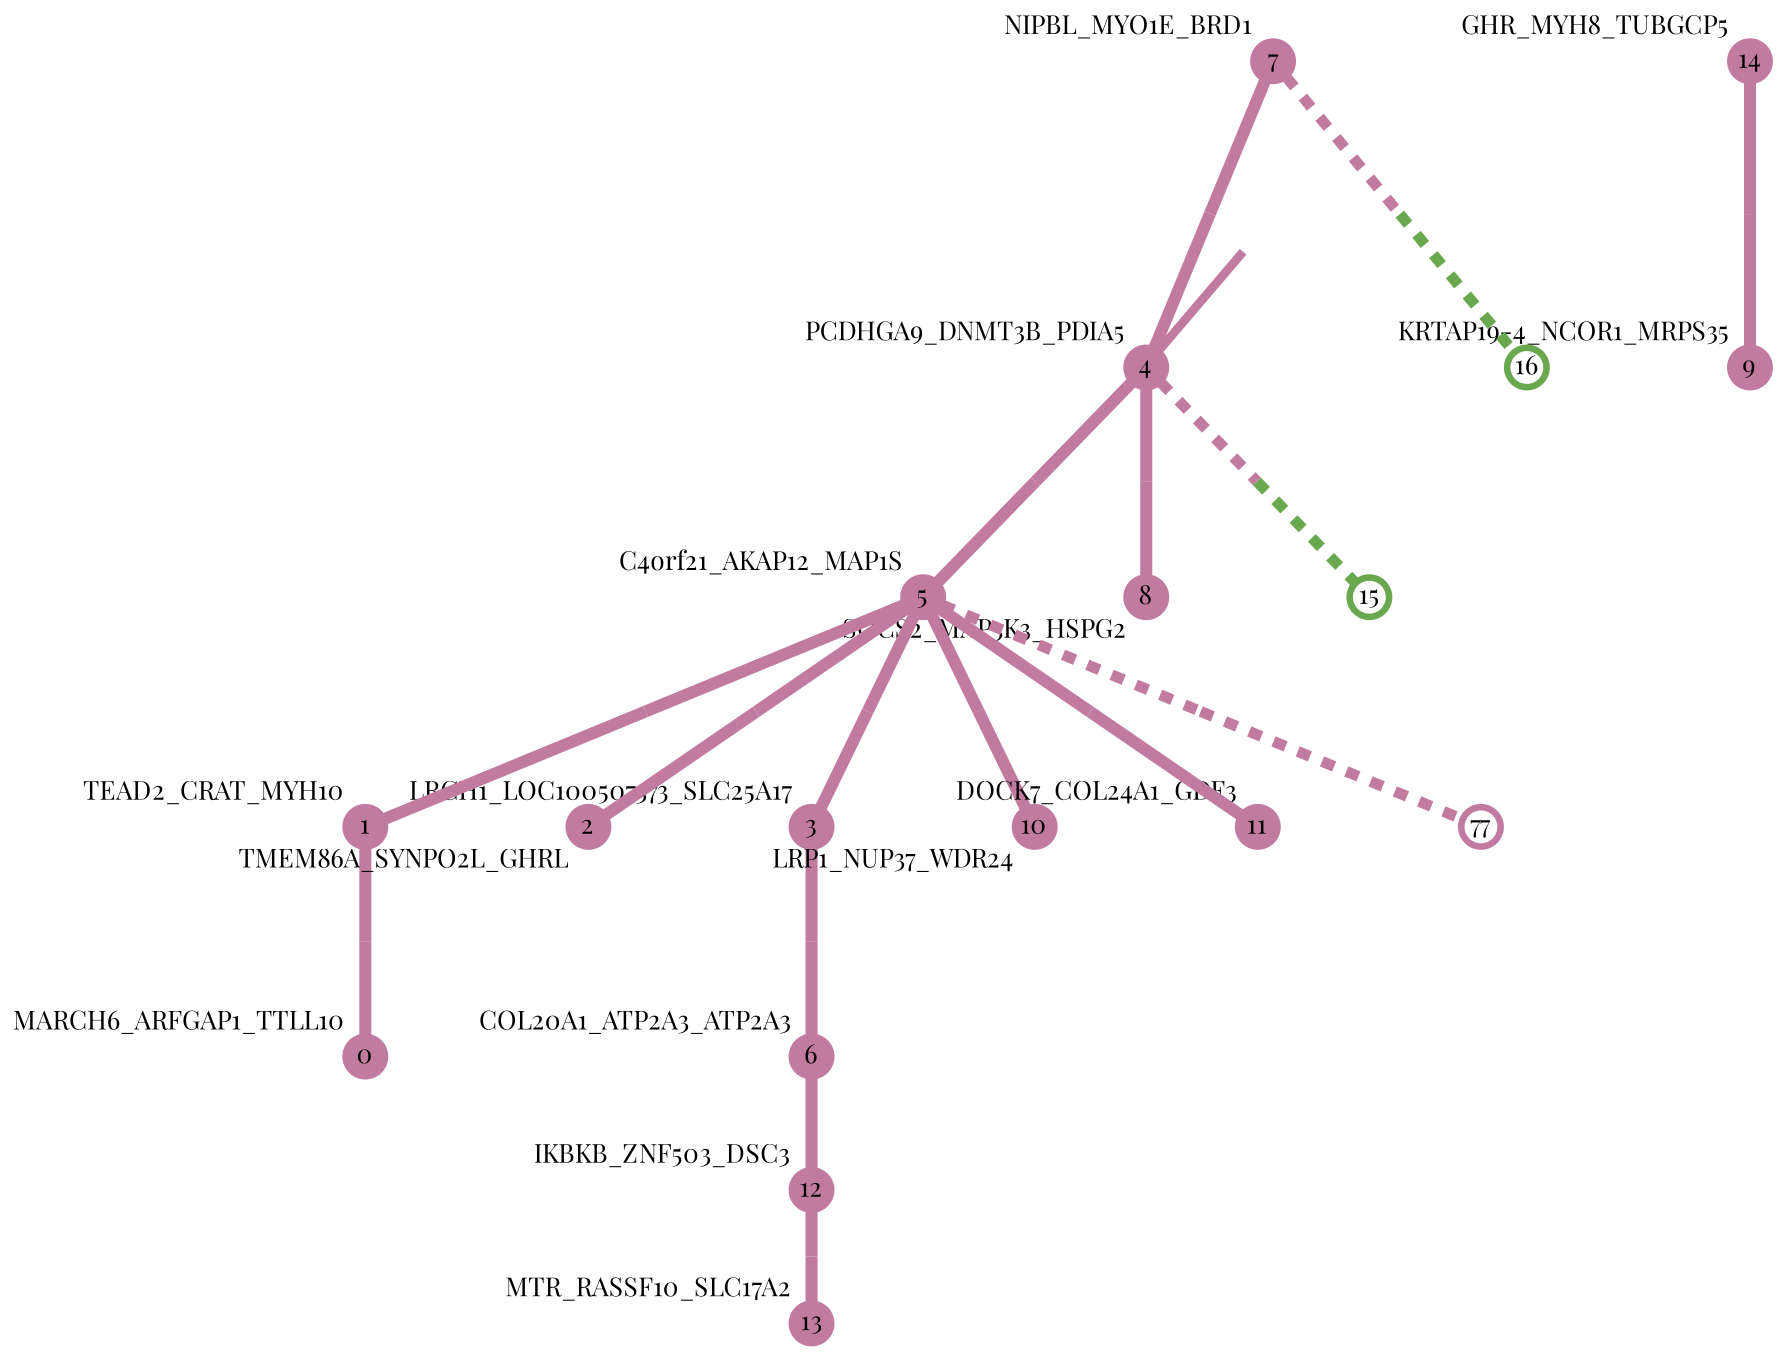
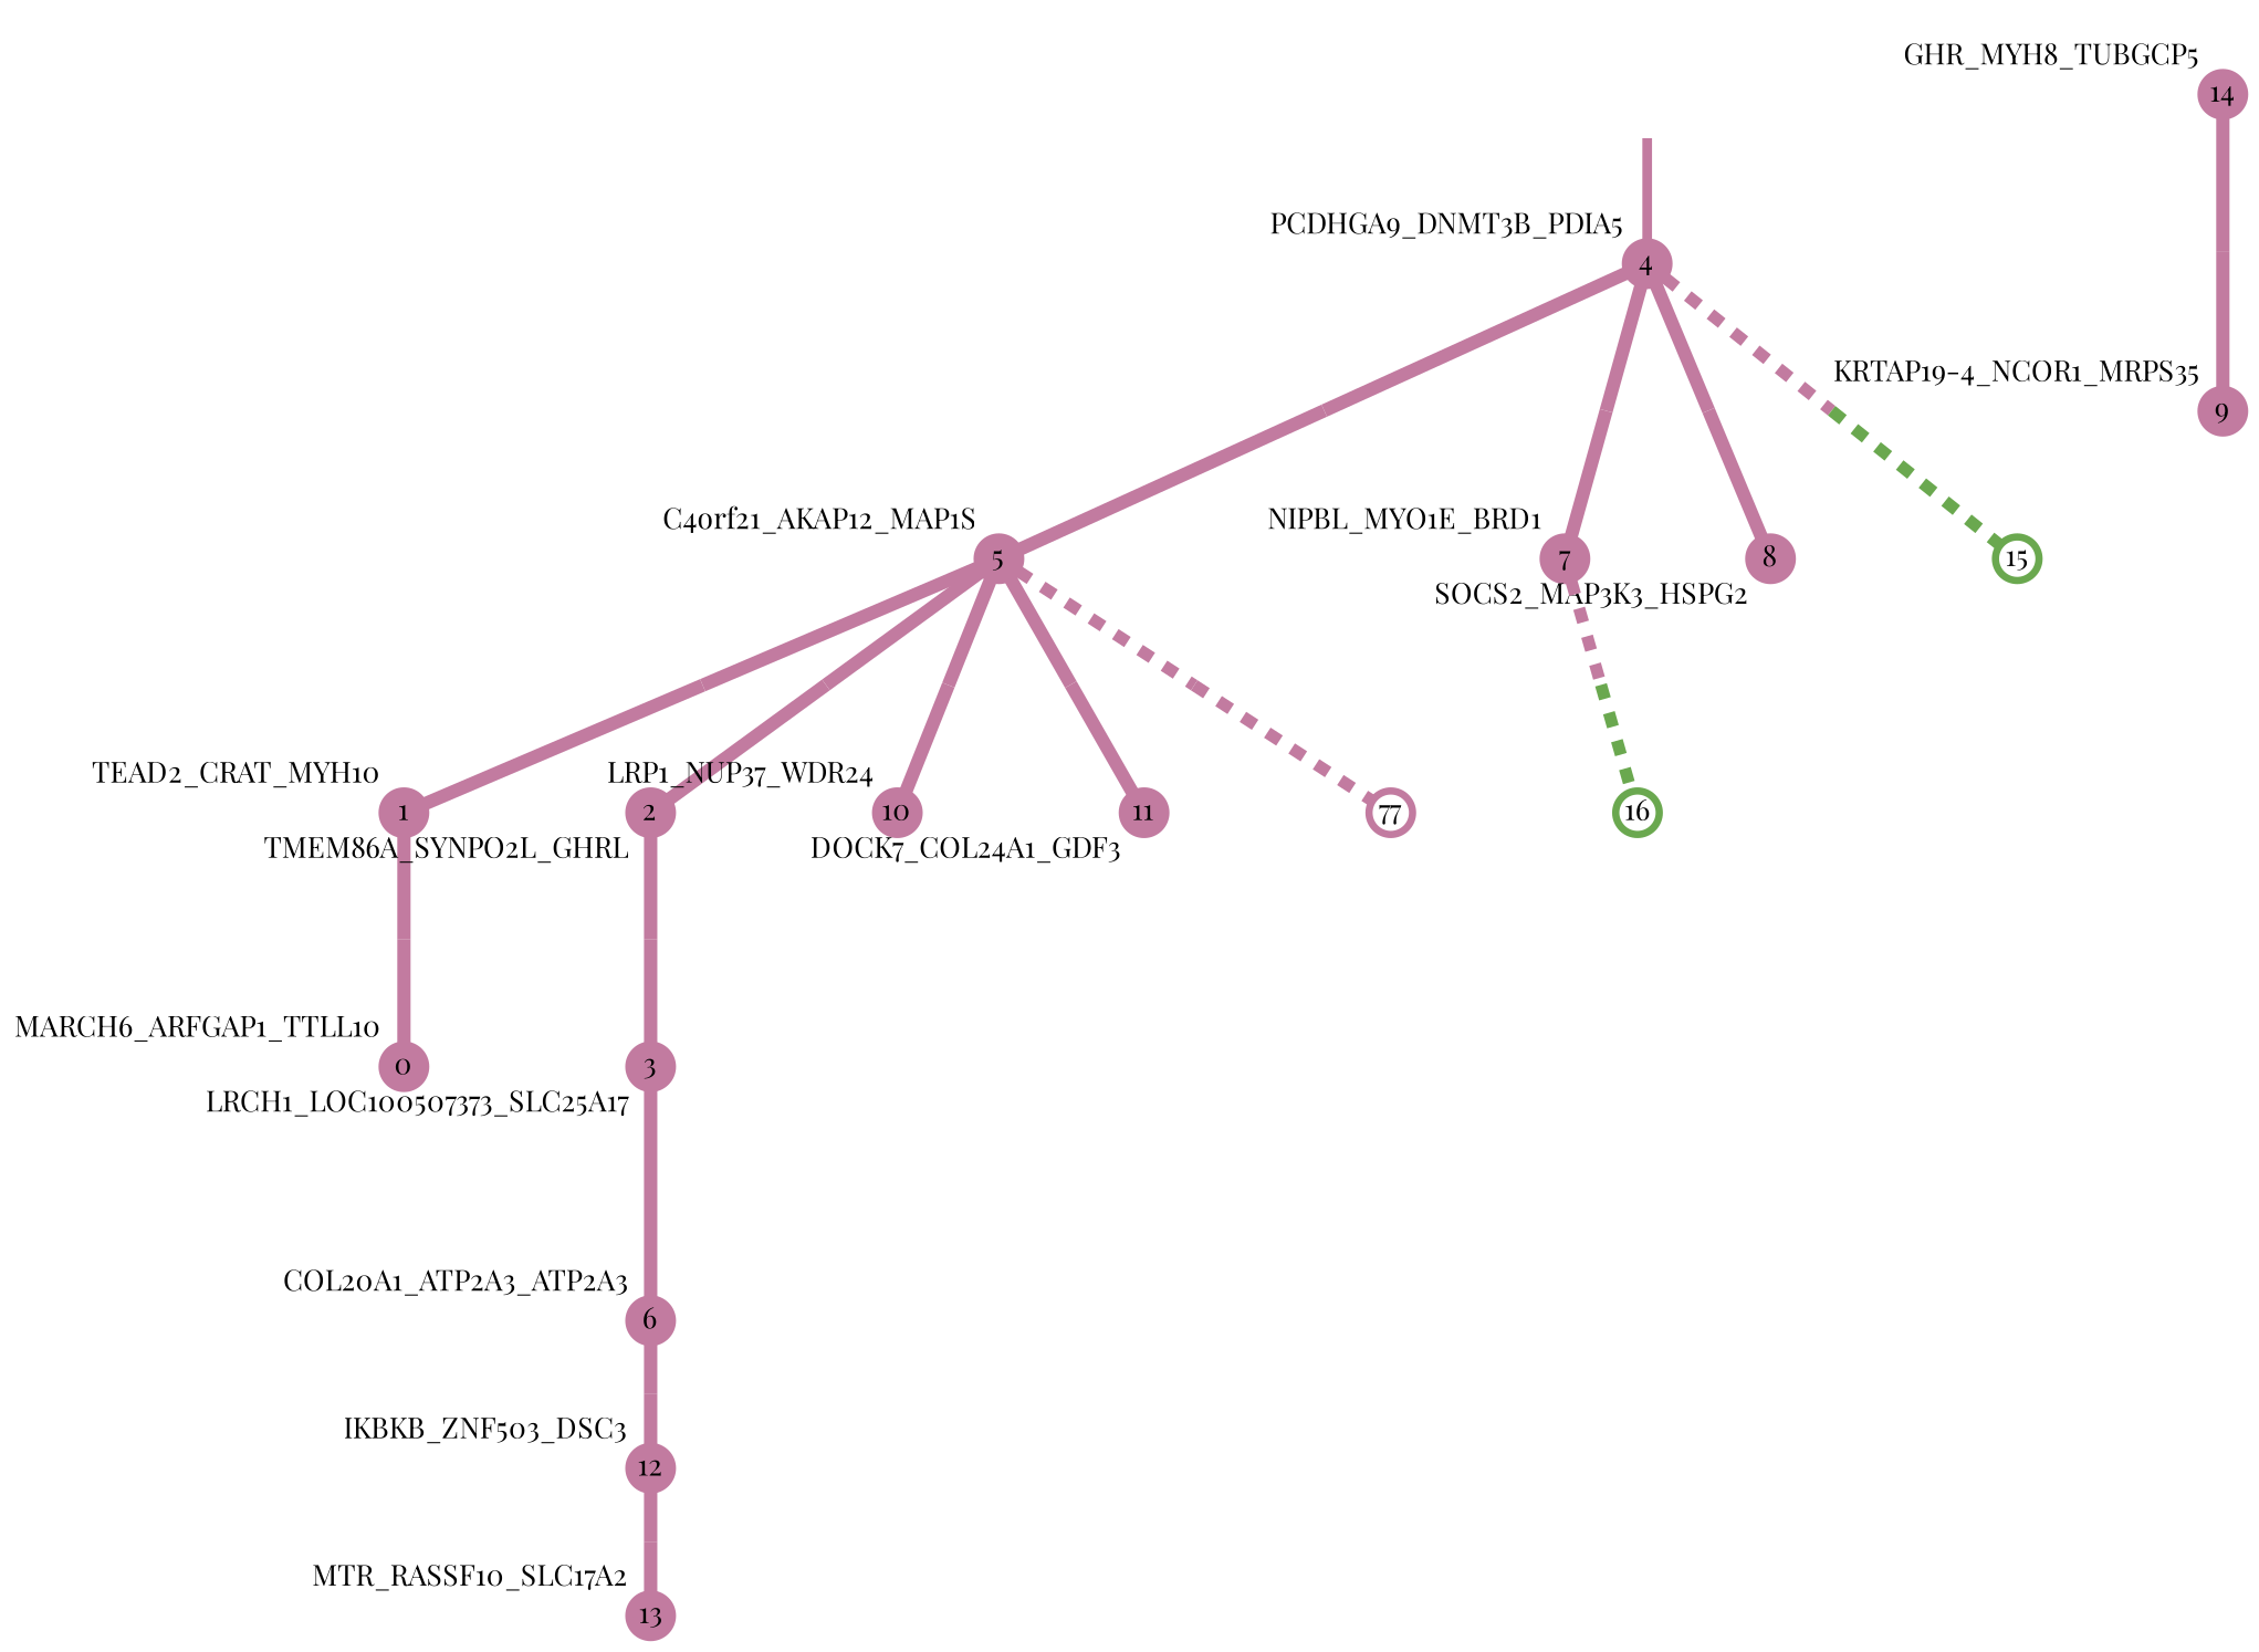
  strict digraph {
    fontname="Playfair Display"
    forcelabels=true
    nodesep=0.7
    rankdir=TB
    ranksep=0.6
    splines=false
    node [color="#c27ba0ff" fillcolor="#c27ba0ff" fixedsize=true fontname="Playfair Display" fontsize="12pt" penwidth=3 shape=circle style=filled]
    edge [arrowsize=0 color="#c27ba0ff;0.5:#c27ba0ff" fontname="Playfair Display" minlen=2.0 penwidth=5.5 style=solid]
    1 [height=0.25 xlabel=TEAD2_CRAT_MYH10]
    0 [height=0.25 xlabel=MARCH6_ARFGAP1_TTLL10]
    2 [height=0.25 xlabel=TMEM86A_SYNPO2L_GHRL]
    14 [height=0.25 xlabel=GHR_MYH8_TUBGCP5]
    9 [height=0.25 xlabel="KRTAP19-4_NCOR1_MRPS35"]
    3 [height=0.25 xlabel=LRCH1_LOC100507373_SLC25A17]
    6 [height=0.25 xlabel=COL20A1_ATP2A3_ATP2A3]
    12 [height=0.25 xlabel=IKBKB_ZNF503_DSC3]
    13 [height=0.25 xlabel=MTR_RASSF10_SLC17A2]
    4 [height=0.25 xlabel=PCDHGA9_DNMT3B_PDIA5]
    5 [height=0.25 xlabel=C4orf21_AKAP12_MAP1S]
    7 [height=0.25 xlabel=NIPBL_MYO1E_BRD1]
    8 [height=0.25 xlabel=SOCS2_MAP3K3_HSPG2]
    15 [color="#6aa84fff" fillcolor="#6aa84fff" height=0.25 style=solid]
    10 [height=0.25 xlabel=LRP1_NUP37_WDR24]
    11 [height=0.25 xlabel=DOCK7_COL24A1_GDF3]
    n17 [height=0.25 label=77 style=solid]
    16 [color="#6aa84fff" fillcolor="#6aa84fff" height=0.25 style=solid]
    normal [style=invis xlabel=PCDHGA9_DNMT3B_PDIA5 color="" fillcolor="" fixedsize="" fontsize="" shape=""]
    1 -> 0
    14 -> 9
    3 -> 6
    6 -> 12 [minlen=1.3999998569488525]
    12 -> 13 [minlen=1.1999999284744263]
    4 -> 5
-   7 -> 4
+   4 -> 7
    4 -> 8
    4 -> 15 [color="#c27ba0ff;0.5:#6aa84fff" penwidth=5 style=dashed]
    5 -> 1
    5 -> 2
-   5 -> 3
+   2 -> 3
    5 -> 10
    5 -> 11
    5 -> n17 [penwidth=5 style=dashed]
    7 -> 16 [color="#c27ba0ff;0.5:#6aa84fff" penwidth=5 style=dashed]
    normal -> 4 [color="#c27ba0ff" penwidth=4 minlen=""]
  }
